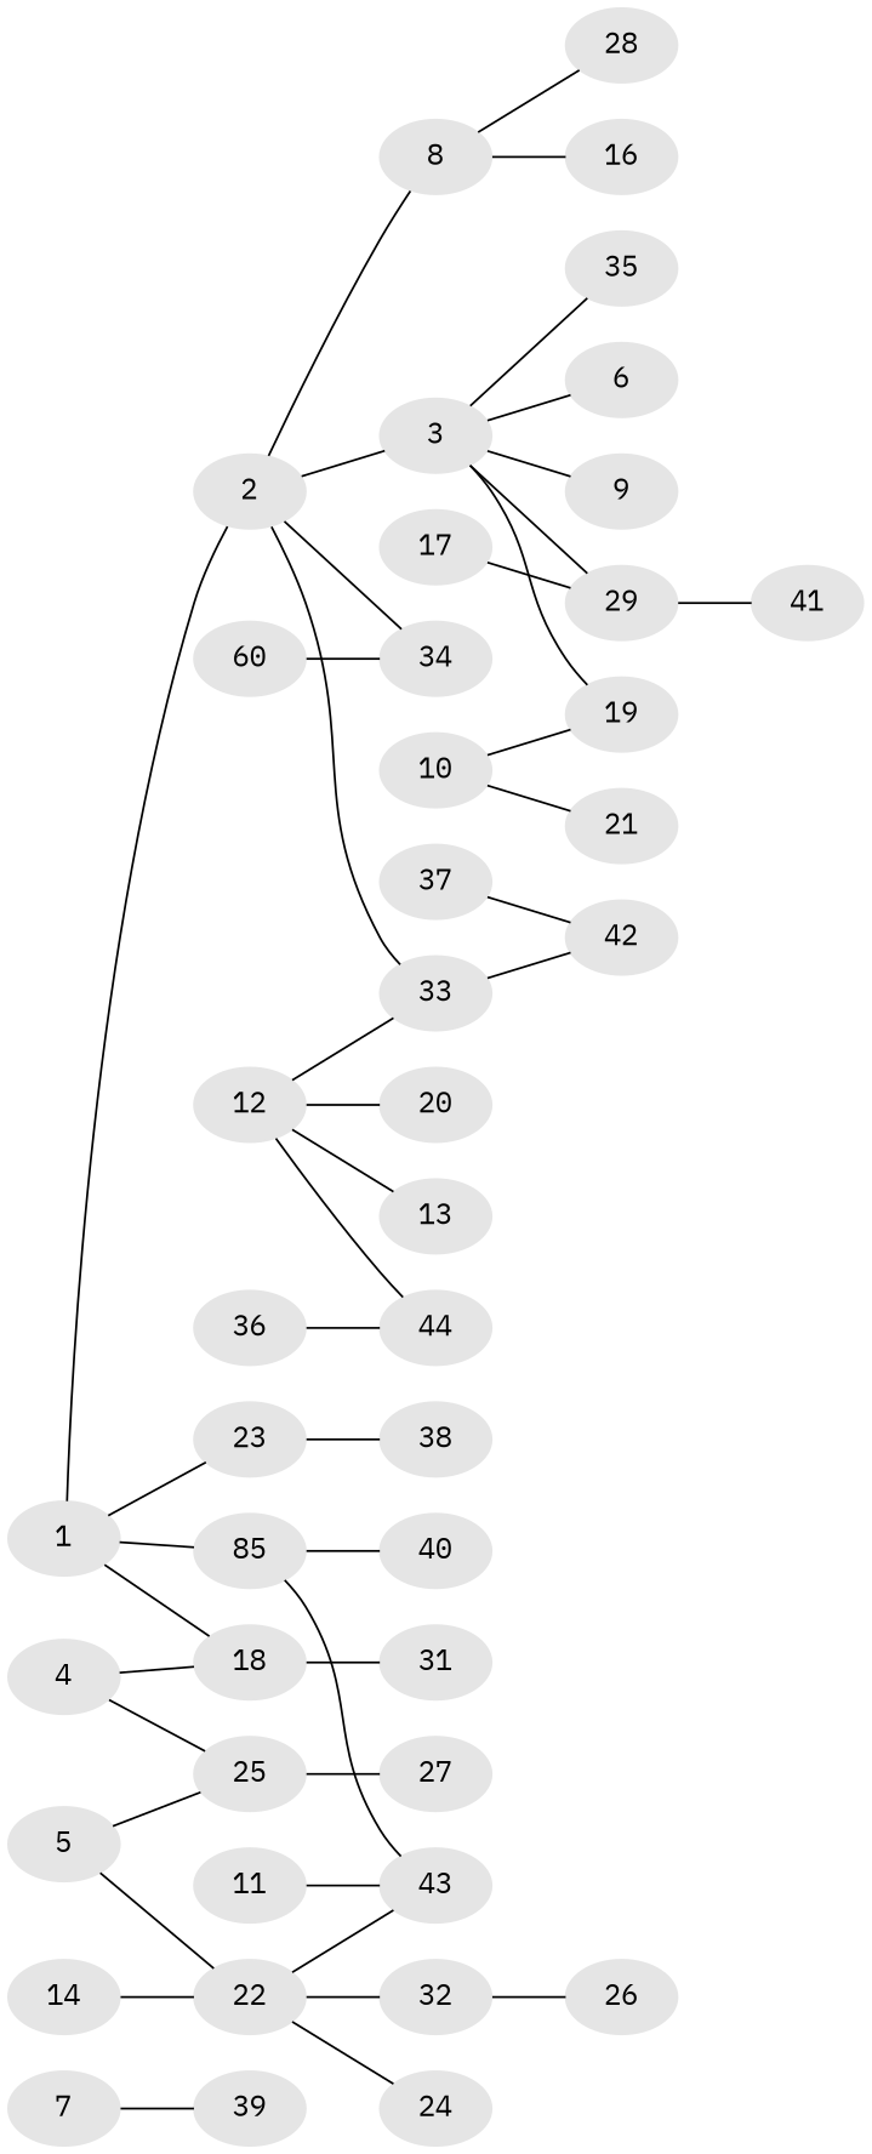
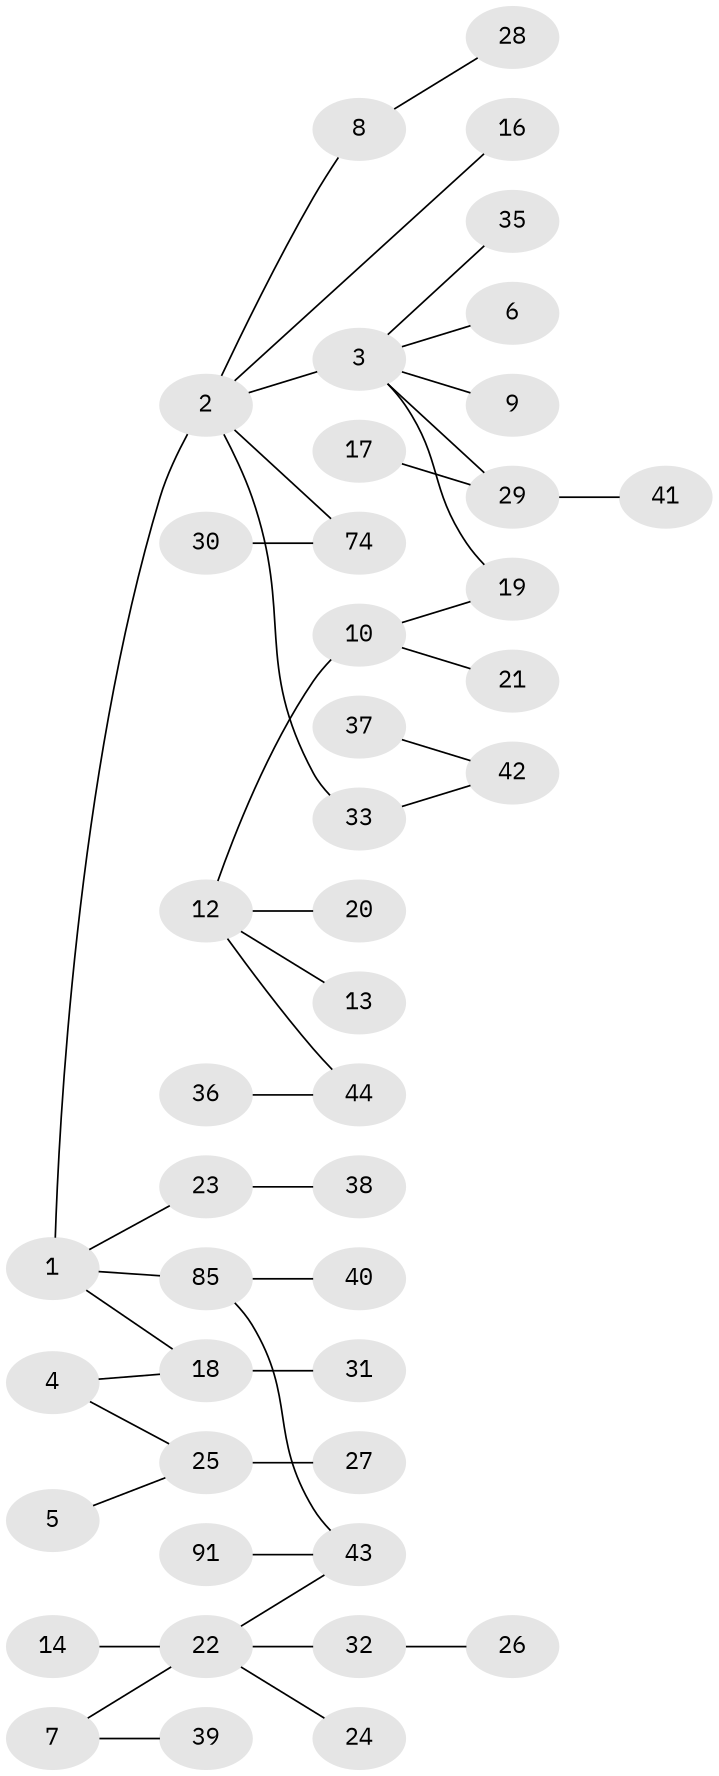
  graph {
    fontname="IBM Plex Mono"
    rankdir=LR
    node [color=gray90 fontname="IBM Plex Mono" style=filled]
    edge [fontname="IBM Plex Mono" weight=1.0]
    1
    2
    n3 [label=85]
    18
    23
    3
    8
    16
    33
-   34
+   34 [label=74]
    43
    40
    31
    38
    6
    9
    19
    29
    35
    28
    42
    41
    4
    25
    27
    5
    7
    22
    39
    24
    32
    10
    21
-   11
+   11 [label=91]
    12
    13
    20
    44
    14
    17
    26
-   30 [label=60]
+   30
    36
    37
    1 -- 2
    1 -- n3
    1 -- 18
    1 -- 23
    2 -- 3
    2 -- 8
-   8 -- 16
+   2 -- 16
    2 -- 33
    2 -- 34
    n3 -- 43
    n3 -- 40
    18 -- 31
    23 -- 38
    3 -- 6
    3 -- 9
    3 -- 19
    3 -- 29
    3 -- 35
    8 -- 28
    33 -- 42
    29 -- 41
    4 -- 18
    4 -- 25
    25 -- 27
    5 -- 25
-   5 -- 22
+   7 -- 22
    7 -- 39
    22 -- 43
    22 -- 24
    22 -- 32
    32 -- 26
    10 -- 19
    10 -- 21
    11 -- 43
-   12 -- 33
+   12 -- 10
    12 -- 13
    12 -- 20
    12 -- 44
    14 -- 22
    17 -- 29
    30 -- 34
    36 -- 44
    37 -- 42
  }
